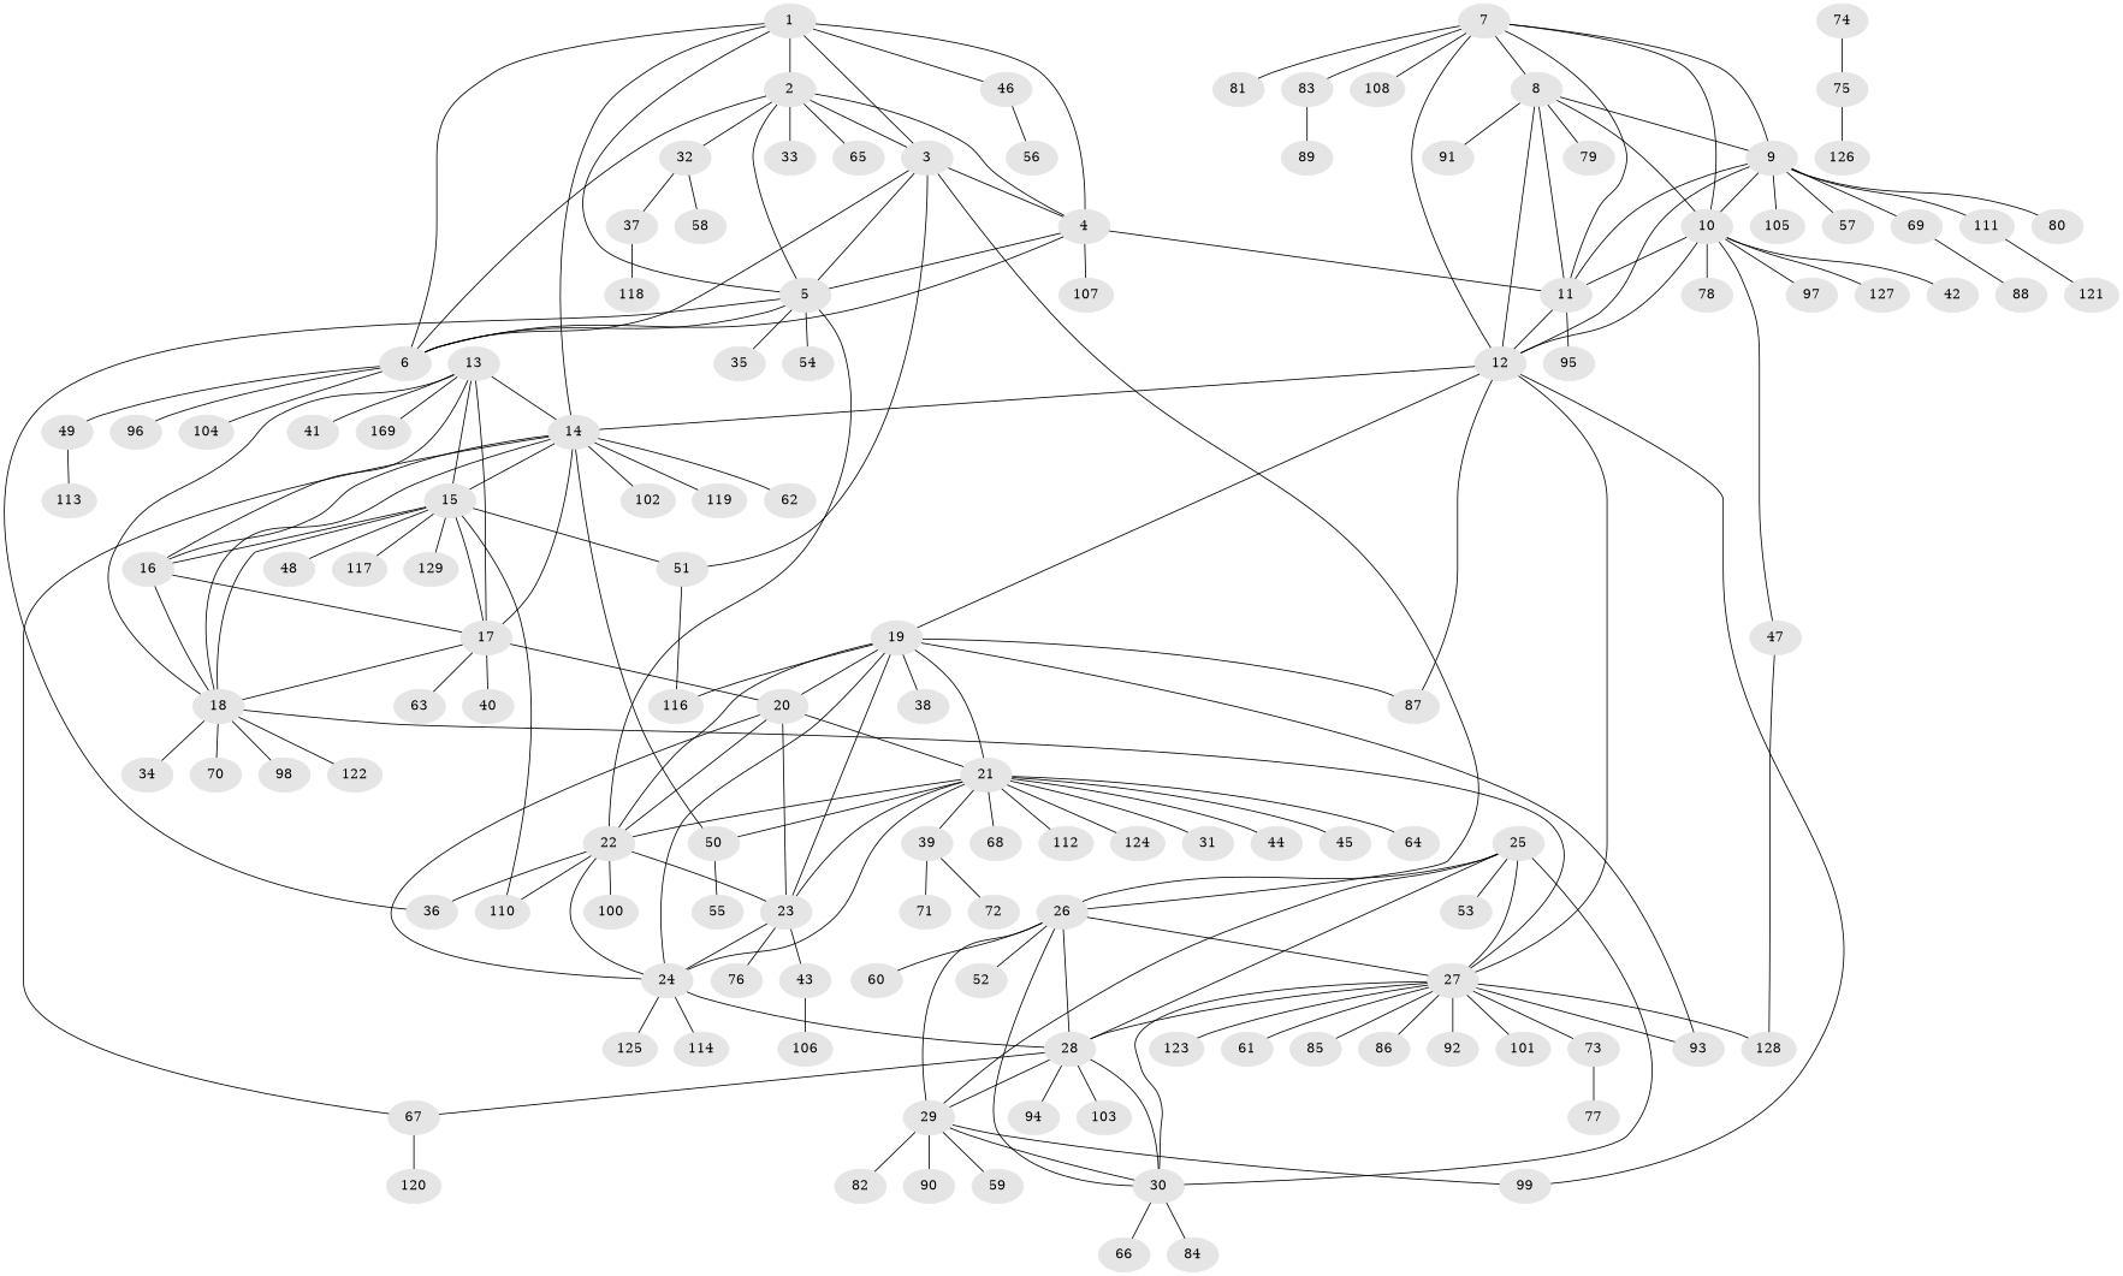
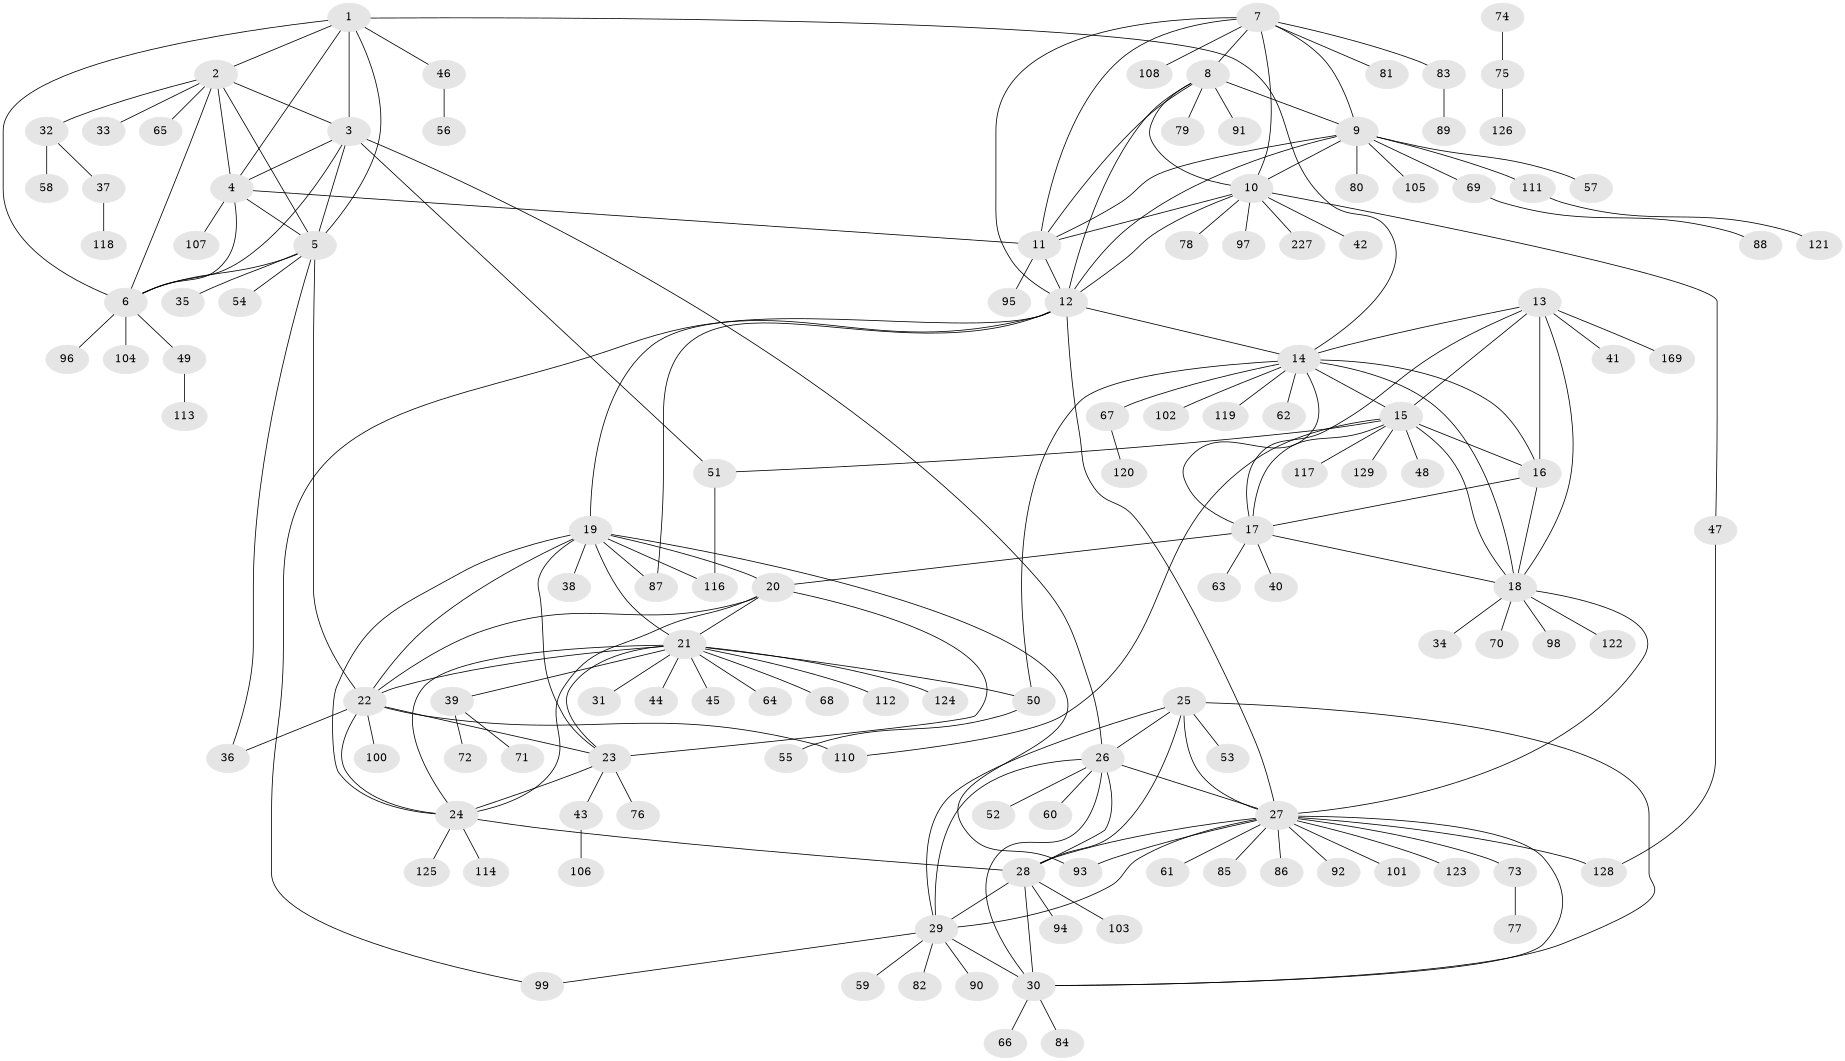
  graph {
    node [color=gray90 style=filled]
    1
    2
    3
    4
    5
    6
    14
    46
    32
    33
    65
    26
    51
    11
    107
    22
    35
    36
    54
    49
    96
    104
    15
    16
    17
    18
    50
    62
    67
    102
    119
    56
    37
    58
    27
    28
    29
    30
    52
    60
    116
    12
    95
    110
    23
    24
    100
    74
    75
    113
    7
    8
    9
    10
    81
    83
    108
    79
    91
    57
    69
    80
    105
    111
    42
    47
    78
    97
-   127
+   127 [label=227]
    19
    87
    99
    89
    88
    121
    128
    20
    21
    38
    93
    61
    73
    85
    86
    92
    101
    123
    13
    41
    n90 [label=169]
    48
    117
    129
    40
    63
    34
    70
    98
    122
    55
    120
    31
    39
    44
    45
    64
    68
    112
    124
    43
    76
    114
    125
    71
    72
    106
    94
    103
    25
    53
    59
    82
    90
    66
    84
    77
    118
    126
    1 -- 2
    1 -- 3
    1 -- 4
    1 -- 5
    1 -- 6
    1 -- 14
    1 -- 46
    2 -- 3
    2 -- 4
    2 -- 5
    2 -- 6
    2 -- 32
    2 -- 33
    2 -- 65
    3 -- 4
    3 -- 5
    3 -- 6
    3 -- 26
    3 -- 51
    4 -- 5
    4 -- 6
    4 -- 11
    4 -- 107
    5 -- 6
    5 -- 22
    5 -- 35
    5 -- 36
    5 -- 54
    6 -- 49
    6 -- 96
    6 -- 104
    14 -- 15
    14 -- 16
    14 -- 17
    14 -- 18
    14 -- 50
    14 -- 62
    14 -- 67
    14 -- 102
    14 -- 119
    46 -- 56
    32 -- 37
    32 -- 58
    26 -- 27
    26 -- 28
    26 -- 29
    26 -- 30
    26 -- 52
    26 -- 60
    51 -- 116
    11 -- 12
    11 -- 95
    22 -- 36
    22 -- 110
    22 -- 23
    22 -- 24
    22 -- 100
    49 -- 113
    15 -- 51
    15 -- 16
    15 -- 17
    15 -- 18
    15 -- 110
    15 -- 48
    15 -- 117
    15 -- 129
    16 -- 17
    16 -- 18
    17 -- 18
    17 -- 20
    17 -- 40
    17 -- 63
    18 -- 27
    18 -- 34
    18 -- 70
    18 -- 98
    18 -- 122
    50 -- 55
    67 -- 120
    37 -- 118
    27 -- 28
+   27 -- 29
    27 -- 30
    27 -- 128
    27 -- 93
    27 -- 61
    27 -- 73
    27 -- 85
    27 -- 86
    27 -- 92
    27 -- 101
    27 -- 123
-   28 -- 67
    28 -- 29
    28 -- 30
    28 -- 94
    28 -- 103
    29 -- 30
    29 -- 99
    29 -- 59
    29 -- 82
    29 -- 90
    30 -- 66
    30 -- 84
    12 -- 14
    12 -- 27
    12 -- 19
    12 -- 87
    12 -- 99
    23 -- 24
    23 -- 43
    23 -- 76
    24 -- 28
    24 -- 114
    24 -- 125
    74 -- 75
    75 -- 126
    7 -- 11
    7 -- 12
    7 -- 8
    7 -- 9
    7 -- 10
    7 -- 81
    7 -- 83
    7 -- 108
    8 -- 11
    8 -- 12
    8 -- 9
    8 -- 10
    8 -- 79
    8 -- 91
    9 -- 11
    9 -- 12
    9 -- 10
    9 -- 57
    9 -- 69
    9 -- 80
    9 -- 105
    9 -- 111
    10 -- 11
    10 -- 12
    10 -- 42
    10 -- 47
    10 -- 78
    10 -- 97
    10 -- 127
    83 -- 89
    69 -- 88
    111 -- 121
    47 -- 128
    19 -- 22
    19 -- 116
    19 -- 23
    19 -- 24
    19 -- 87
    19 -- 20
    19 -- 21
    19 -- 38
    19 -- 93
    20 -- 22
    20 -- 23
    20 -- 24
    20 -- 21
    21 -- 22
    21 -- 50
    21 -- 23
    21 -- 24
    21 -- 31
    21 -- 39
    21 -- 44
    21 -- 45
    21 -- 64
    21 -- 68
    21 -- 112
    21 -- 124
    73 -- 77
    13 -- 14
    13 -- 15
    13 -- 16
    13 -- 17
    13 -- 18
    13 -- 41
    13 -- n90
    39 -- 71
    39 -- 72
    43 -- 106
    25 -- 26
    25 -- 27
    25 -- 28
    25 -- 29
    25 -- 30
    25 -- 53
  }
